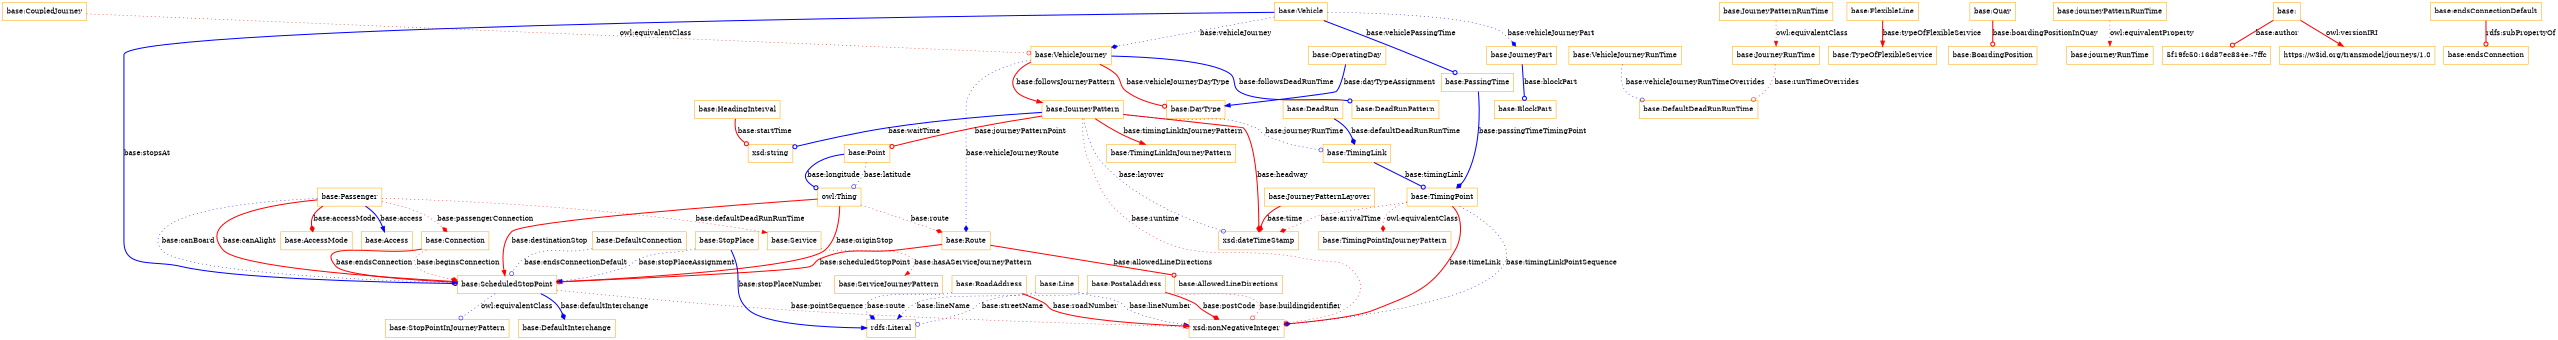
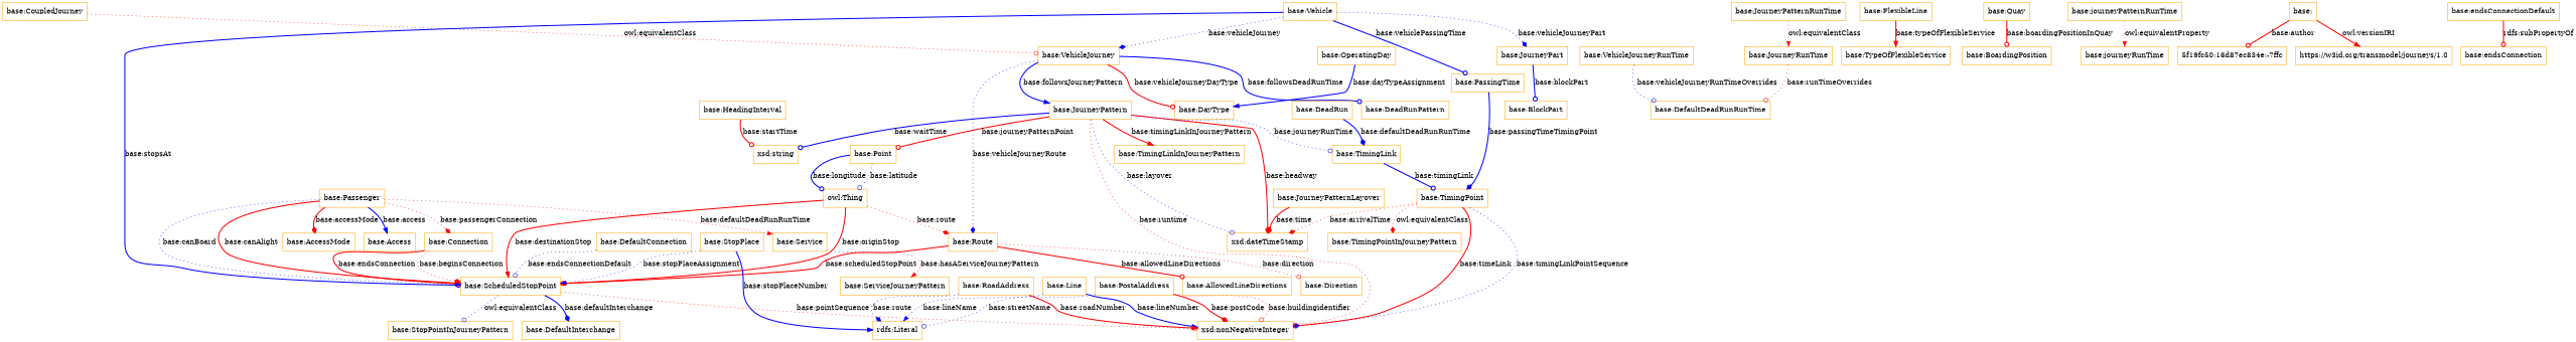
  digraph {
    rankdir=TB
    node [color=orange shape=rectangle]
    edge [arrowhead=odot color=red style=bold]
    "base:JourneyPatternLayover"
    "xsd:dateTimeStamp"
    "base:PostalAddress"
    "rdfs:Literal"
    "xsd:nonNegativeInteger"
    "base:HeadingInterval"
    "xsd:string"
    "base:JourneyPart"
    "base:BlockPart"
    "base:Connection"
    "base:ScheduledStopPoint"
    "base:StopPointInJourneyPattern"
    "base:DefaultInterchange"
    "base:Point"
    "owl:Thing"
    "base:Route"
    "base:PassingTime"
    "base:TimingPoint"
    "base:TimingPointInJourneyPattern"
    "base:VehicleJourney"
    "base:DeadRunPattern"
    "base:DayType"
    "base:JourneyPattern"
+   "base:Direction"
    "base:AllowedLineDirections"
    "base:TimingLink"
    "base:TimingLinkInJourneyPattern"
    "base:VehicleJourneyRunTime"
    "base:DefaultDeadRunRunTime"
    "base:FlexibleLine"
    "base:TypeOfFlexibleService"
    "base:DefaultConnection"
    "base:Quay"
    "base:BoardingPosition"
    "base:OperatingDay"
    "base:Vehicle"
    "base:StopPlace"
    "base:JourneyPatternRunTime"
    "base:JourneyRunTime"
    "base:DeadRun"
    "base:Line"
    "base:Passenger"
    "base:AccessMode"
    "base:Access"
    "base:Service"
    "base:ServiceJourneyPattern"
    "base:CoupledJourney"
    "base:RoadAddress"
    "base:journeyPatternRunTime"
    "base:journeyRunTime"
    "base:"
    "5f19fc50:16d87ec834e:-7ffc"
    "https://w3id.org/transmodel/journeys/1.0"
    "base:endsConnectionDefault"
    "base:endsConnection"
    "base:JourneyPatternLayover" -> "xsd:dateTimeStamp" [arrowhead=diamond label="base:time"]
    "base:PostalAddress" -> "rdfs:Literal" [color=blue label="base:streetName" style=dotted]
    "base:PostalAddress" -> "xsd:nonNegativeInteger" [label="base:buildingidentifier" style=dotted]
    "base:PostalAddress" -> "xsd:nonNegativeInteger" [arrowhead=diamond label="base:postCode"]
    "base:HeadingInterval" -> "xsd:string" [label="base:startTime"]
    "base:JourneyPart" -> "base:BlockPart" [color=blue label="base:blockPart"]
    "base:Connection" -> "base:ScheduledStopPoint" [arrowhead=diamond label="base:beginsConnection" style=dotted]
    "base:Connection" -> "base:ScheduledStopPoint" [label="base:endsConnection"]
    "base:ScheduledStopPoint" -> "xsd:nonNegativeInteger" [label="base:pointSequence" style=dotted]
    "base:ScheduledStopPoint" -> "base:StopPointInJourneyPattern" [color=blue label="owl:equivalentClass" style=dotted]
    "base:ScheduledStopPoint" -> "base:DefaultInterchange" [arrowhead=diamond color=blue label="base:defaultInterchange"]
    "base:Point" -> "owl:Thing" [color=blue label="base:longitude"]
    "base:Point" -> "owl:Thing" [color=blue label="base:latitude" style=dotted]
    "owl:Thing" -> "base:ScheduledStopPoint" [arrowhead=normal label="base:destinationStop"]
    "owl:Thing" -> "base:ScheduledStopPoint" [label="base:originStop"]
    "owl:Thing" -> "base:Route" [arrowhead=diamond label="base:route" style=dotted]
    "base:Route" -> "base:ScheduledStopPoint" [arrowhead=normal label="base:scheduledStopPoint"]
+   "base:Route" -> "base:Direction" [label="base:direction" style=dotted]
    "base:Route" -> "base:AllowedLineDirections" [label="base:allowedLineDirections"]
    "base:PassingTime" -> "base:TimingPoint" [arrowhead=diamond color=blue label="base:passingTimeTimingPoint"]
    "base:TimingPoint" -> "xsd:dateTimeStamp" [arrowhead=diamond label="base:arrivalTime" style=dotted]
    "base:TimingPoint" -> "xsd:nonNegativeInteger" [label="base:timeLink"]
    "base:TimingPoint" -> "xsd:nonNegativeInteger" [arrowhead=diamond color=blue label="base:timingLinkPointSequence" style=dotted]
    "base:TimingPoint" -> "base:TimingPointInJourneyPattern" [arrowhead=diamond label="owl:equivalentClass" style=dotted]
    "base:VehicleJourney" -> "base:Route" [arrowhead=diamond color=blue label="base:vehicleJourneyRoute" style=dotted]
    "base:VehicleJourney" -> "base:DeadRunPattern" [color=blue label="base:followsDeadRunTime"]
    "base:VehicleJourney" -> "base:DayType" [label="base:vehicleJourneyDayType"]
-   "base:VehicleJourney" -> "base:JourneyPattern" [arrowhead=normal label="base:followsJourneyPattern"]
+   "base:VehicleJourney" -> "base:JourneyPattern" [arrowhead=normal color=blue label="base:followsJourneyPattern"]
    "base:JourneyPattern" -> "xsd:dateTimeStamp" [color=blue label="base:layover" style=dotted]
    "base:JourneyPattern" -> "xsd:dateTimeStamp" [arrowhead=diamond label="base:headway"]
    "base:JourneyPattern" -> "xsd:nonNegativeInteger" [label="base:runtime" style=dotted]
    "base:JourneyPattern" -> "xsd:string" [color=blue label="base:waitTime"]
    "base:JourneyPattern" -> "base:Point" [label="base:journeyPatternPoint"]
    "base:JourneyPattern" -> "base:TimingLink" [color=blue label="base:journeyRunTime" style=dotted]
    "base:JourneyPattern" -> "base:TimingLinkInJourneyPattern" [arrowhead=normal label="base:timingLinkInJourneyPattern"]
    "base:TimingLink" -> "base:TimingPoint" [color=blue label="base:timingLink"]
    "base:VehicleJourneyRunTime" -> "base:DefaultDeadRunRunTime" [color=blue label="base:vehicleJourneyRunTimeOverrides" style=dotted]
    "base:FlexibleLine" -> "base:TypeOfFlexibleService" [arrowhead=normal label="base:typeOfFlexibleService"]
    "base:DefaultConnection" -> "base:ScheduledStopPoint" [color=blue label="base:endsConnectionDefault" style=dotted]
    "base:Quay" -> "base:BoardingPosition" [label="base:boardingPositionInQuay"]
    "base:OperatingDay" -> "base:DayType" [arrowhead=normal color=blue label="base:dayTypeAssignment"]
    "base:Vehicle" -> "base:JourneyPart" [arrowhead=diamond color=blue label="base:vehicleJourneyPart" style=dotted]
    "base:Vehicle" -> "base:ScheduledStopPoint" [color=blue label="base:stopsAt"]
    "base:Vehicle" -> "base:PassingTime" [color=blue label="base:vehiclePassingTime"]
    "base:Vehicle" -> "base:VehicleJourney" [arrowhead=diamond color=blue label="base:vehicleJourney" style=dotted]
    "base:StopPlace" -> "rdfs:Literal" [arrowhead=normal color=blue label="base:stopPlaceNumber"]
    "base:StopPlace" -> "base:ScheduledStopPoint" [arrowhead=normal color=blue label="base:stopPlaceAssignment" style=dotted]
    "base:JourneyPatternRunTime" -> "base:JourneyRunTime" [arrowhead=normal label="owl:equivalentClass" style=dotted]
    "base:JourneyRunTime" -> "base:DefaultDeadRunRunTime" [label="base:runTimeOverrides" style=dotted]
    "base:DeadRun" -> "base:TimingLink" [arrowhead=diamond color=blue label="base:defaultDeadRunRunTime"]
    "base:Line" -> "rdfs:Literal" [arrowhead=normal color=blue label="base:lineName" style=dotted]
-   "base:Line" -> "xsd:nonNegativeInteger" [arrowhead=normal color=blue label="base:lineNumber" style=dotted]
+   "base:Line" -> "xsd:nonNegativeInteger" [arrowhead=normal color=blue label="base:lineNumber"]
    "base:Passenger" -> "base:Connection" [arrowhead=diamond label="base:passengerConnection" style=dotted]
    "base:Passenger" -> "base:ScheduledStopPoint" [arrowhead=normal label="base:canAlight"]
    "base:Passenger" -> "base:ScheduledStopPoint" [arrowhead=normal color=blue label="base:canBoard" style=dotted]
    "base:Passenger" -> "base:AccessMode" [arrowhead=diamond label="base:accessMode"]
    "base:Passenger" -> "base:Access" [arrowhead=normal color=blue label="base:access"]
    "base:Passenger" -> "base:Service" [arrowhead=normal label="base:defaultDeadRunRunTime" style=dotted]
    "base:Service" -> "base:ServiceJourneyPattern" [arrowhead=normal label="base:hasAServiceJourneyPattern" style=dotted]
    "base:CoupledJourney" -> "base:VehicleJourney" [label="owl:equivalentClass" style=dotted]
    "base:RoadAddress" -> "rdfs:Literal" [arrowhead=diamond color=blue label="base:route" style=dotted]
    "base:RoadAddress" -> "xsd:nonNegativeInteger" [arrowhead=normal label="base:roadNumber"]
    "base:journeyPatternRunTime" -> "base:journeyRunTime" [arrowhead=normal label="owl:equivalentProperty" style=dotted]
    "base:" -> "5f19fc50:16d87ec834e:-7ffc" [label="base:author"]
    "base:" -> "https://w3id.org/transmodel/journeys/1.0" [arrowhead=normal label="owl:versionIRI"]
    "base:endsConnectionDefault" -> "base:endsConnection" [label="rdfs:subPropertyOf"]
  }
